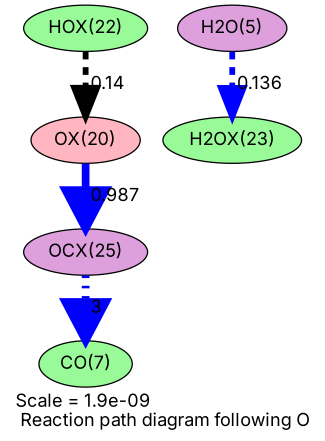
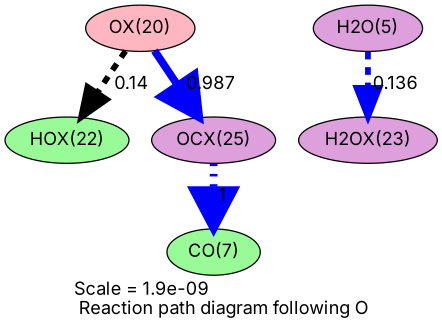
  digraph {
    fontname=Inter
    label="Scale = 1.9e-09\l Reaction path diagram following O"
    node [fillcolor=plum fontname=Inter style=filled]
    edge [arrowsize=3 color=blue fontname=Inter style=dashed]
    n1 [fillcolor=palegreen label="HOX(22)"]
    n2 [fillcolor=lightpink label="OX(20)"]
    n3 [label="OCX(25)"]
    n4 [fillcolor=palegreen label="CO(7)"]
-   n5 [fillcolor=palegreen label="H2OX(23)"]
+   n5 [label="H2OX(23)"]
    n6 [label="H2O(5)"]
-   n1 -> n2 [arrowsize=2.26 color=black label=" 0.14" penwidth=4.52]
+   n2 -> n1 [arrowsize=2.26 color=black label=" 0.14" penwidth=4.52]
    n2 -> n3 [label=" 0.987" penwidth=5.99 style=bold]
-   n3 -> n4 [label=" 3" penwidth=6 style=dotted]
+   n3 -> n4 [label=" 1" penwidth=6 style=dotted]
    n6 -> n5 [arrowsize=2.25 label=" 0.136" penwidth=4.5]
  }
